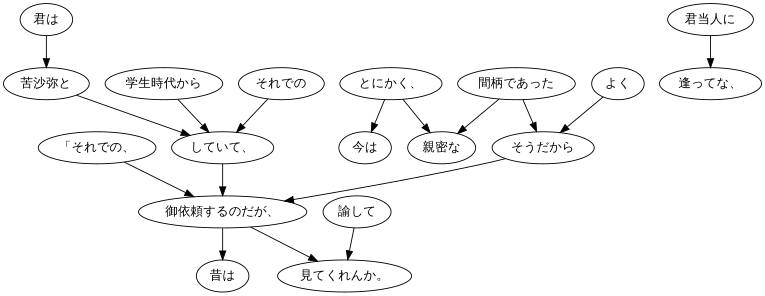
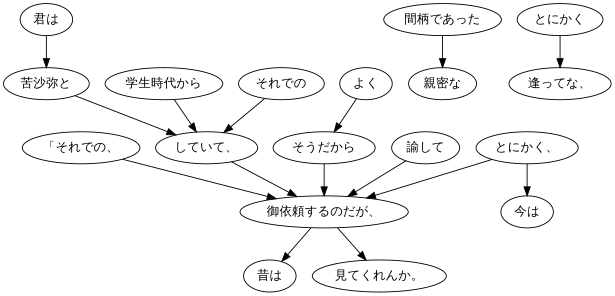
  digraph {
    n1 [label="「それでの、"]
    n2 [label="御依頼するのだが、"]
    n3 [label="昔は"]
    n4 [label="見てくれんか。"]
    n5 [label="君は"]
    n6 [label="苦沙弥と"]
    n7 [label="していて、"]
    n8 [label="学生時代から"]
    n9 [label="それでの"]
    n10 [label="今は"]
    n11 [label="とにかく、"]
    n12 [label="親密な"]
    n13 [label="間柄であった"]
    n14 [label="そうだから"]
-   n15 [label="君当人に"]
+   n15 [label="とにかく"]
    n16 [label="逢ってな、"]
    n17 [label="よく"]
    n18 [label="諭して"]
    n1 -> n2
    n2 -> n3
    n2 -> n4
    n5 -> n6
    n6 -> n7
    n7 -> n2
    n8 -> n7
    n9 -> n7
-   n11 -> n12
+   n11 -> n2
    n11 -> n10
    n13 -> n12
-   n13 -> n14
    n14 -> n2
    n15 -> n16
    n17 -> n14
-   n18 -> n4
+   n18 -> n2
  }
